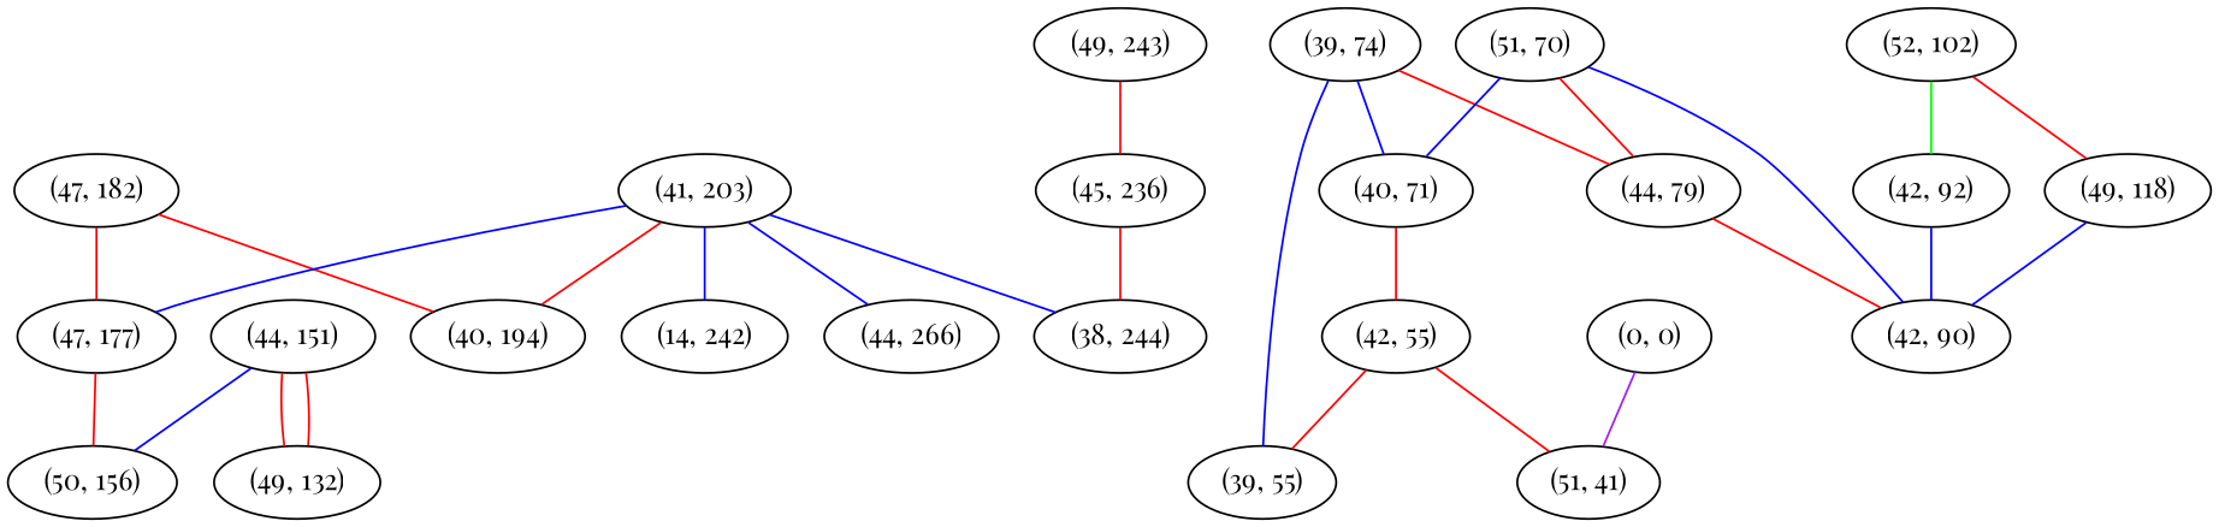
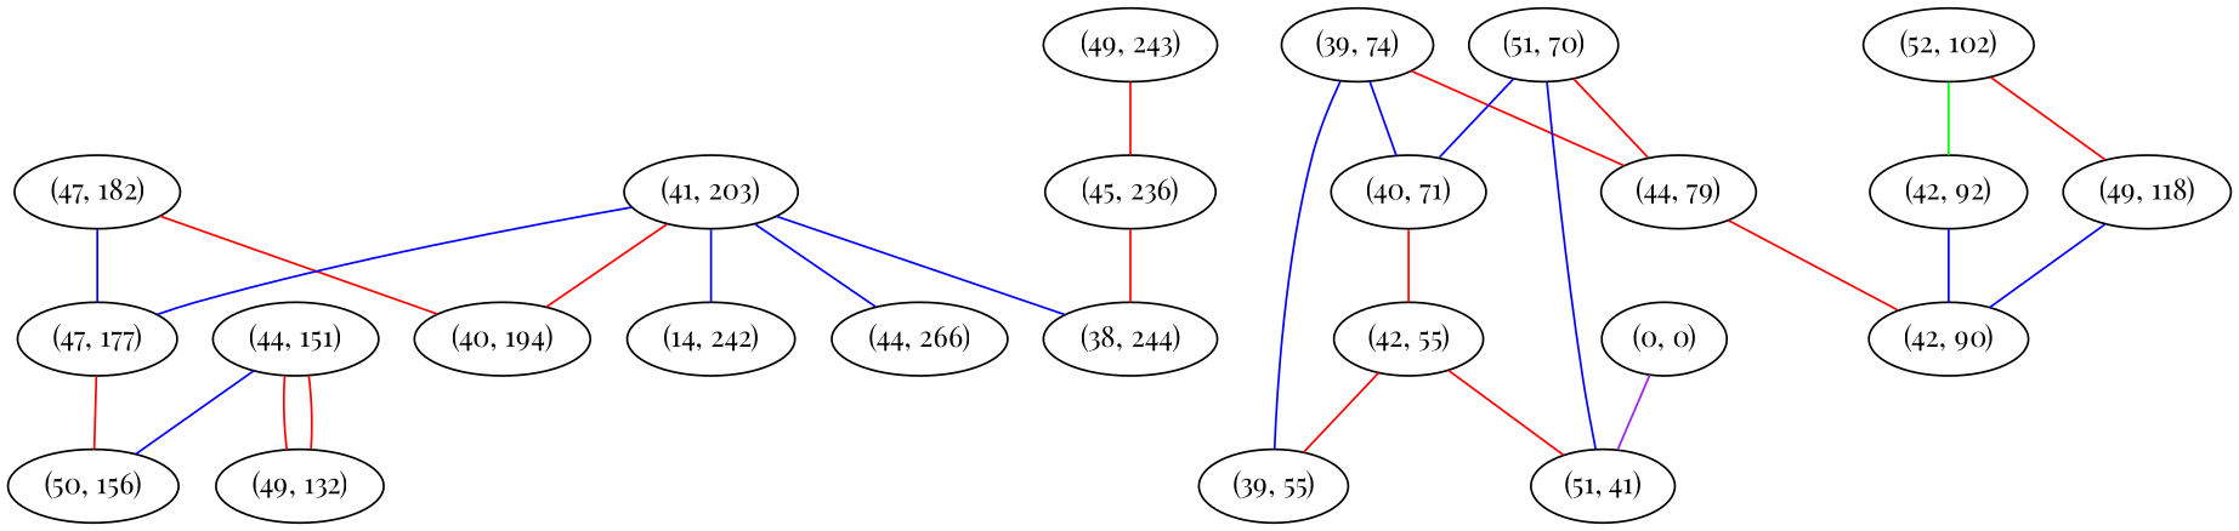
  graph {
    fontname="Playfair Display"
    node [fontname="Playfair Display"]
    edge [color=red fontname="Playfair Display" weight=1]
    "(47, 182)"
    "(47, 177)"
    "(40, 194)"
    "(50, 156)"
    "(45, 236)"
    "(38, 244)"
    "(41, 203)"
    "(14, 242)"
    "(44, 266)"
    "(39, 74)"
    "(40, 71)"
    "(44, 79)"
    "(39, 55)"
    "(42, 55)"
    "(42, 90)"
    "(44, 151)"
    "(49, 132)"
    "(51, 70)"
    "(51, 41)"
    "(0, 0)"
    "(52, 102)"
    "(42, 92)"
    "(49, 118)"
    "(49, 243)"
-   "(47, 182)" -- "(47, 177)" [weight=3]
+   "(47, 182)" -- "(47, 177)" [color=blue weight=3]
    "(47, 182)" -- "(40, 194)"
    "(47, 177)" -- "(50, 156)"
    "(45, 236)" -- "(38, 244)"
    "(41, 203)" -- "(47, 177)" [color=blue weight=3]
    "(41, 203)" -- "(40, 194)"
    "(41, 203)" -- "(38, 244)" [color=blue weight=3]
    "(41, 203)" -- "(14, 242)" [color=blue weight=3]
    "(41, 203)" -- "(44, 266)" [color=blue weight=3]
    "(39, 74)" -- "(40, 71)" [color=blue weight=3]
    "(39, 74)" -- "(44, 79)"
    "(39, 74)" -- "(39, 55)" [color=blue weight=3]
    "(40, 71)" -- "(42, 55)"
    "(44, 79)" -- "(42, 90)"
    "(42, 55)" -- "(39, 55)"
    "(42, 55)" -- "(51, 41)"
    "(44, 151)" -- "(50, 156)" [color=blue]
    "(44, 151)" -- "(49, 132)"
    "(44, 151)" -- "(49, 132)"
    "(51, 70)" -- "(40, 71)" [color=blue weight=3]
    "(51, 70)" -- "(44, 79)"
-   "(51, 70)" -- "(42, 90)" [color=blue weight=3]
+   "(51, 70)" -- "(51, 41)" [color=blue weight=3]
    "(0, 0)" -- "(51, 41)" [color=purple weight=4]
    "(52, 102)" -- "(42, 92)" [color=green weight=2]
    "(52, 102)" -- "(49, 118)"
    "(42, 92)" -- "(42, 90)" [color=blue weight=3]
    "(49, 118)" -- "(42, 90)" [color=blue weight=3]
    "(49, 243)" -- "(45, 236)"
  }
